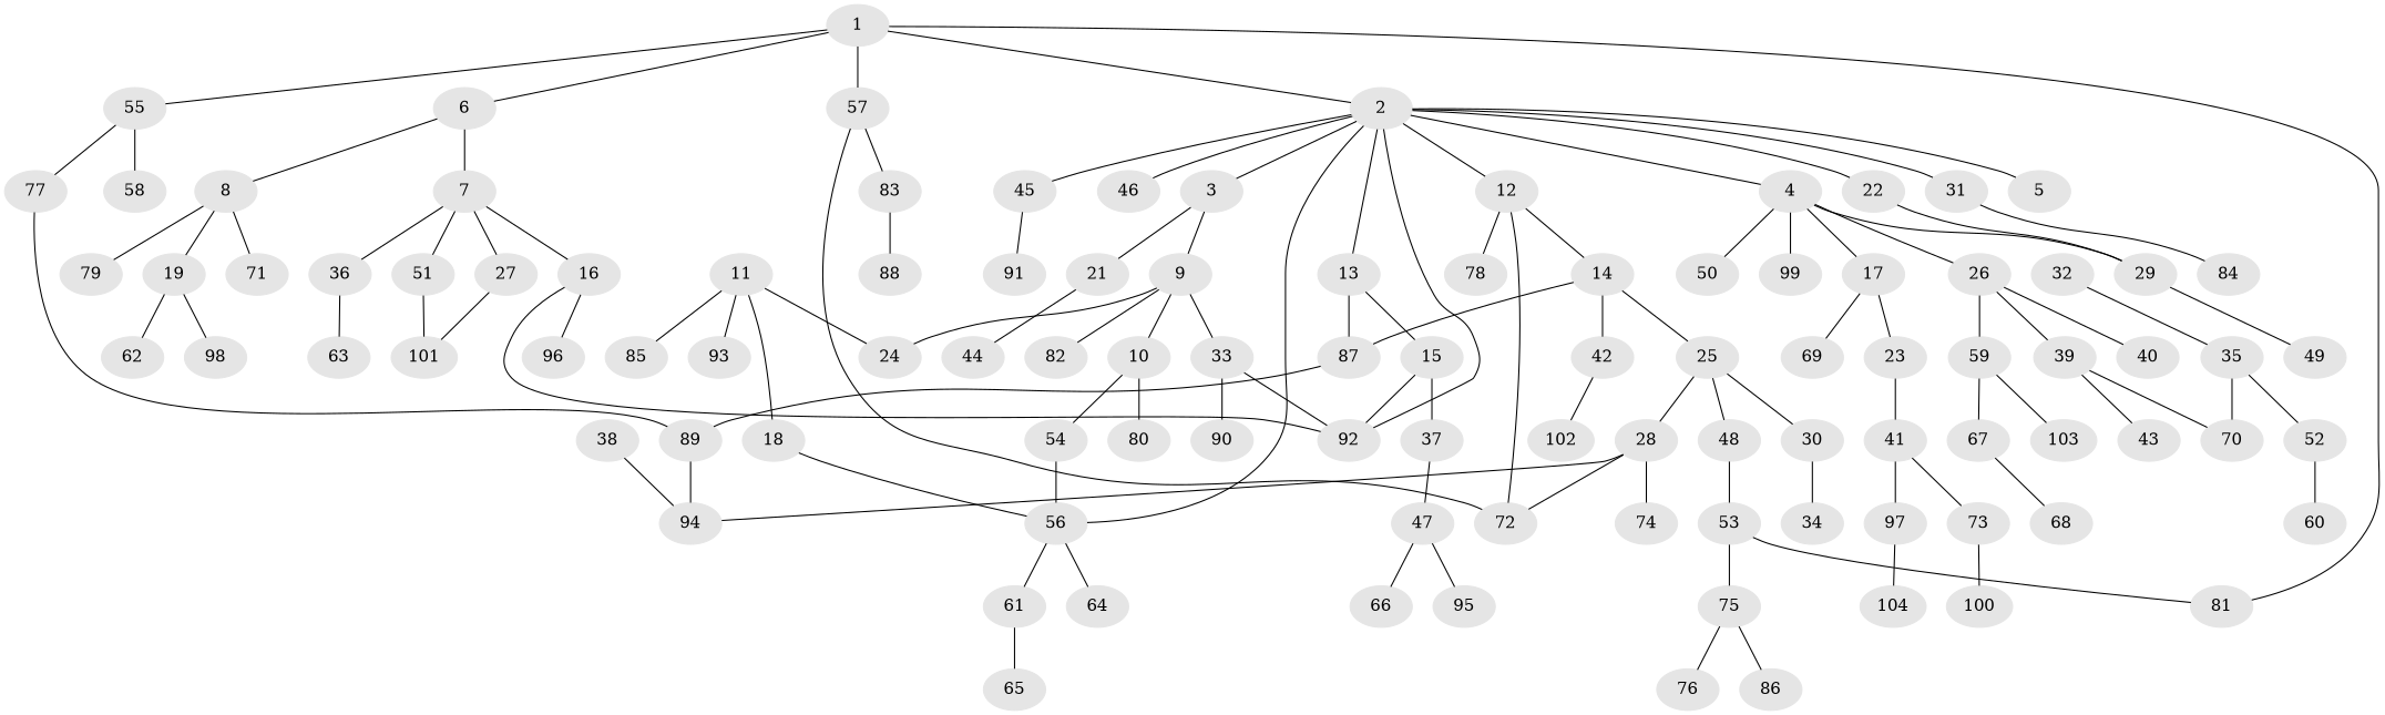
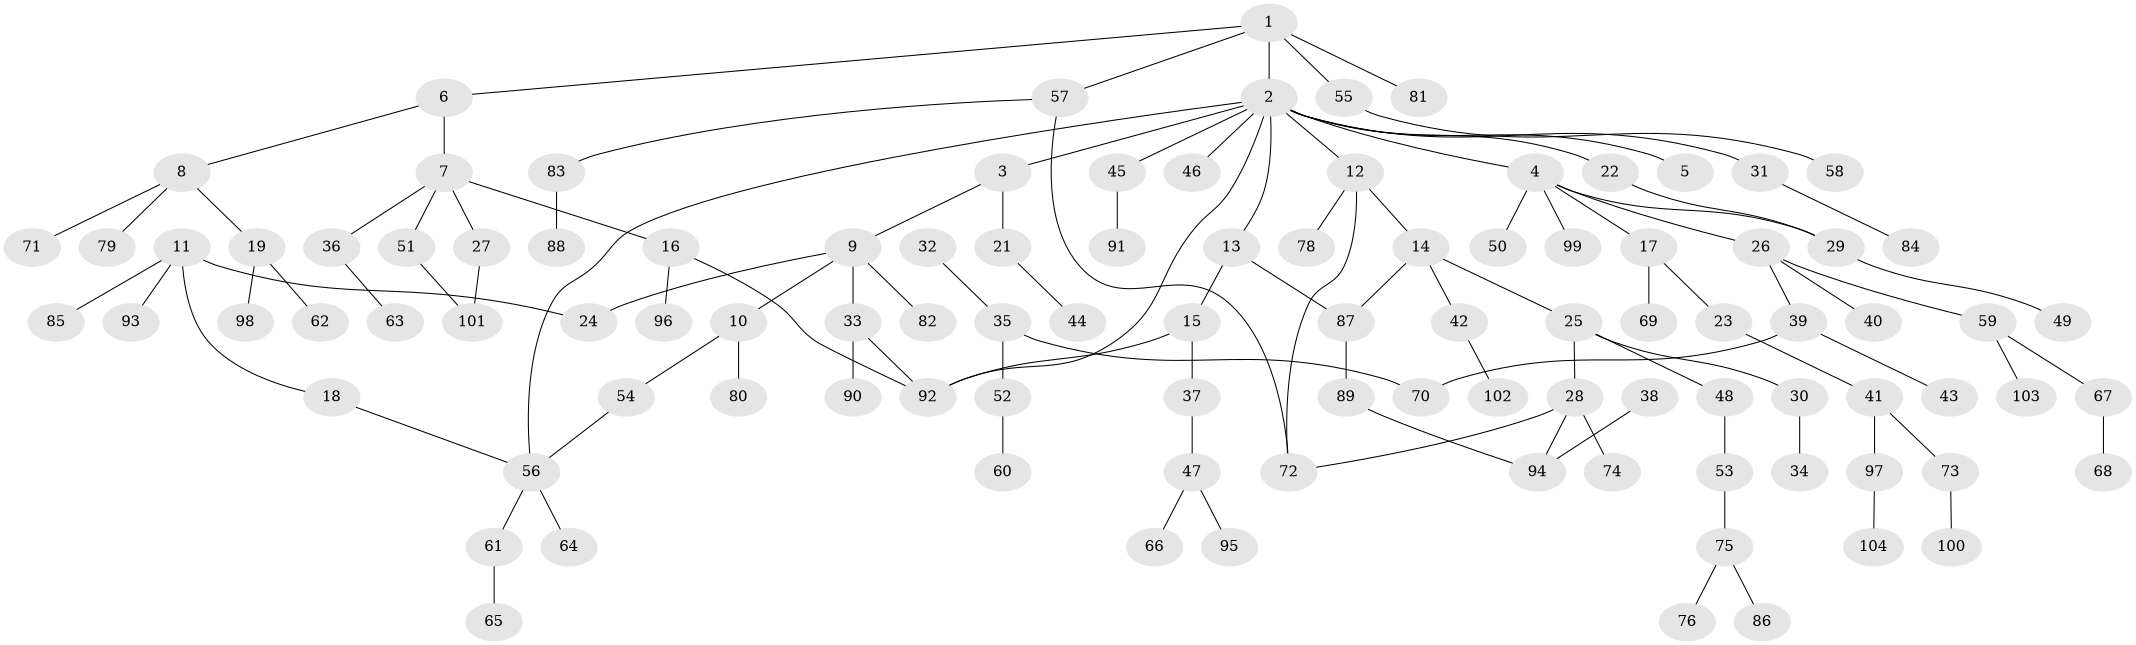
  graph {
    node [color=gray90 style=filled]
    1
    2
    6
    55
    57
    81
    3
    4
    5
    12
    13
    22
    31
    45
    46
    56
    92
    7
    8
    58
-   77
    72
    83
    9
    21
    17
    26
    29
    50
    99
    14
    78
    15
    87
    84
    91
    61
    64
    10
    33
    82
    24
    44
    23
    69
    39
    40
    59
    49
    16
    27
    36
    51
    19
    71
    79
    96
    101
    63
    62
    98
    54
    80
    11
    18
    85
    93
    90
    25
    42
    37
    89
    28
    30
    48
    102
    47
    41
    32
    35
    38
    94
    73
    97
    74
    34
    53
    70
    43
    67
    103
    52
    60
    66
    95
    100
    104
    75
    76
    86
    65
    88
    68
    1 -- 2
    1 -- 6
    1 -- 55
    1 -- 57
    1 -- 81
    2 -- 3
    2 -- 4
    2 -- 5
    2 -- 12
    2 -- 13
    2 -- 22
    2 -- 31
    2 -- 45
    2 -- 46
    2 -- 56
    2 -- 92
    6 -- 7
    6 -- 8
    55 -- 58
-   55 -- 77
    57 -- 72
    57 -- 83
    3 -- 9
    3 -- 21
    4 -- 17
    4 -- 26
    4 -- 29
    4 -- 50
    4 -- 99
    12 -- 72
    12 -- 14
    12 -- 78
    13 -- 15
    13 -- 87
    22 -- 29
    31 -- 84
    45 -- 91
    56 -- 61
    56 -- 64
    7 -- 16
    7 -- 27
    7 -- 36
    7 -- 51
    8 -- 19
    8 -- 71
    8 -- 79
-   77 -- 89
    83 -- 88
    9 -- 10
    9 -- 33
    9 -- 82
    9 -- 24
    21 -- 44
    17 -- 23
    17 -- 69
    26 -- 39
    26 -- 40
    26 -- 59
    29 -- 49
    14 -- 87
    14 -- 25
    14 -- 42
    15 -- 92
    15 -- 37
    87 -- 89
    61 -- 65
    10 -- 54
    10 -- 80
    33 -- 92
    33 -- 90
    23 -- 41
    39 -- 70
    39 -- 43
    59 -- 67
    59 -- 103
    16 -- 92
    16 -- 96
    27 -- 101
    36 -- 63
    51 -- 101
    19 -- 62
    19 -- 98
    54 -- 56
    11 -- 24
    11 -- 18
    11 -- 85
    11 -- 93
    18 -- 56
    25 -- 28
    25 -- 30
    25 -- 48
    42 -- 102
    37 -- 47
    89 -- 94
    28 -- 72
    28 -- 94
    28 -- 74
    30 -- 34
    48 -- 53
    47 -- 66
    47 -- 95
    41 -- 73
    41 -- 97
    32 -- 35
    35 -- 70
    35 -- 52
    38 -- 94
    73 -- 100
    97 -- 104
-   53 -- 81
    53 -- 75
    67 -- 68
    52 -- 60
    75 -- 76
    75 -- 86
  }
